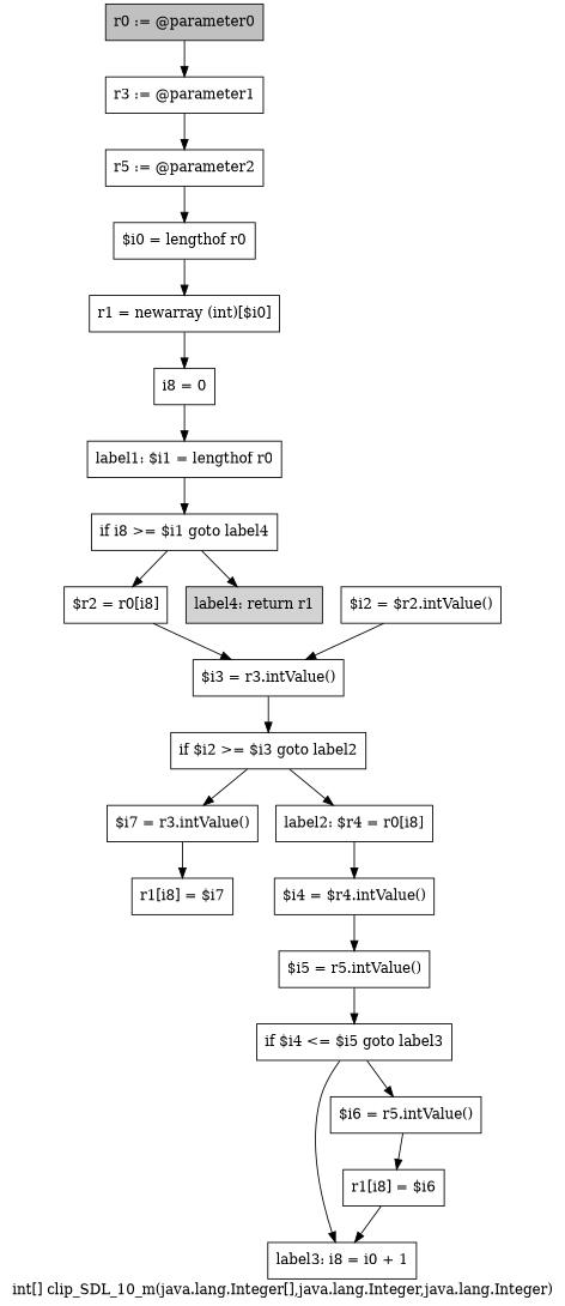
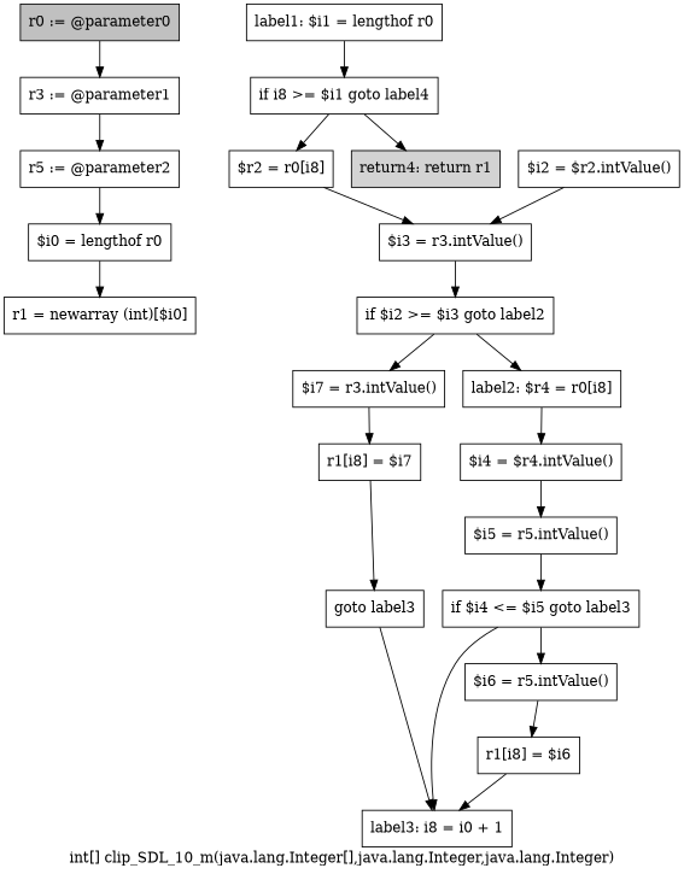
  digraph {
    label="int[] clip_SDL_10_m(java.lang.Integer[],java.lang.Integer,java.lang.Integer)"
    node [shape=box]
    n1 [fillcolor=gray label="r0 := @parameter0" style=filled]
    n2 [label="r3 := @parameter1"]
    n3 [label="r5 := @parameter2"]
    n4 [label="$i0 = lengthof r0"]
    n5 [label="r1 = newarray (int)[$i0]"]
-   n6 [label="i8 = 0"]
    n7 [label="label1: $i1 = lengthof r0"]
    n8 [label="if i8 >= $i1 goto label4"]
    n9 [label="$r2 = r0[i8]"]
-   n10 [fillcolor=lightgray label="label4: return r1" style=filled]
+   n10 [fillcolor=lightgray label="return4: return r1" style=filled]
    n11 [label="$i3 = r3.intValue()"]
    n12 [label="$i2 = $r2.intValue()"]
    n13 [label="if $i2 >= $i3 goto label2"]
    n14 [label="$i7 = r3.intValue()"]
    n15 [label="label2: $r4 = r0[i8]"]
    n16 [label="r1[i8] = $i7"]
    n17 [label="$i4 = $r4.intValue()"]
+   n18 [label="goto label3"]
    n19 [label="$i5 = r5.intValue()"]
    n20 [label="label3: i8 = i0 + 1"]
    n21 [label="if $i4 <= $i5 goto label3"]
    n22 [label="$i6 = r5.intValue()"]
    n23 [label="r1[i8] = $i6"]
    n1 -> n2
    n2 -> n3
    n3 -> n4
    n4 -> n5
-   n5 -> n6
-   n6 -> n7
    n7 -> n8
    n8 -> n9
    n8 -> n10
    n9 -> n11
    n11 -> n13
    n12 -> n11
    n13 -> n14
    n13 -> n15
    n14 -> n16
    n15 -> n17
+   n16 -> n18
    n17 -> n19
+   n18 -> n20
    n19 -> n21
    n21 -> n20
    n21 -> n22
    n22 -> n23
    n23 -> n20
  }
